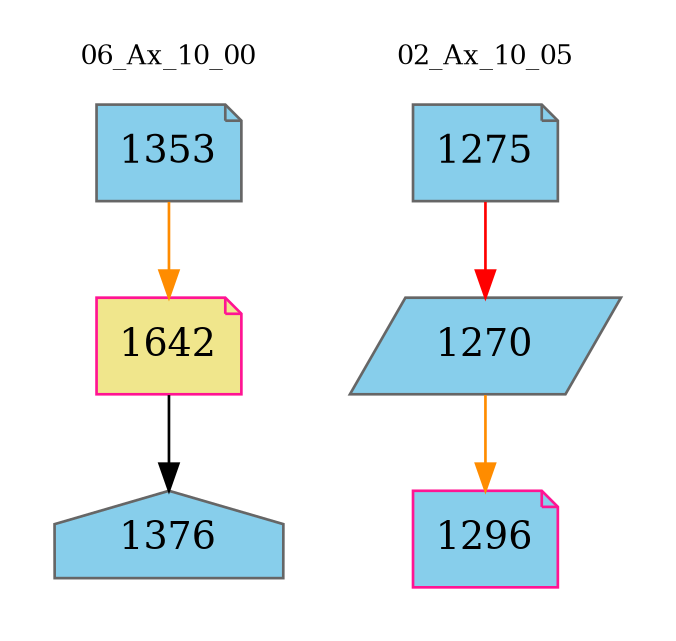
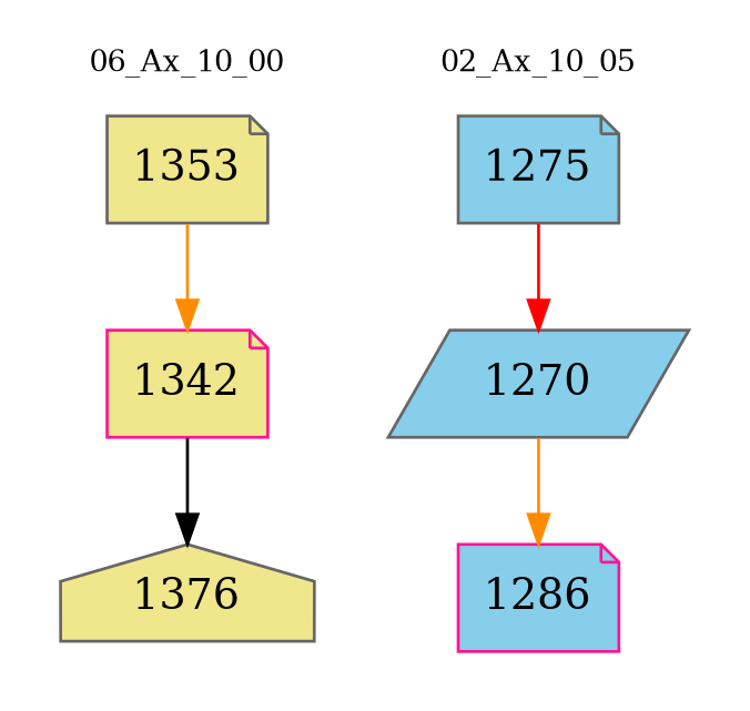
  digraph {
    node [color=gray40 fillcolor=skyblue shape=note style=filled]
    edge [color=darkorange]
-   n1 [label=1353]
-   n2 [color=deeppink fillcolor=khaki label=1642]
-   n3 [label=1376 shape=house]
+   n1 [fillcolor=khaki label=1353]
+   n2 [color=deeppink fillcolor=khaki label=1342]
+   n3 [fillcolor=khaki label=1376 shape=house]
    n4 [label=1275]
    n5 [label=1270 shape=parallelogram]
-   n6 [color=deeppink label=1296]
+   n6 [color=deeppink label=1286]
    subgraph cluster_1 {
      color=white
      fontsize=10
      label="06_Ax_10_00"
      n1
      n2
      n3
    }
    subgraph cluster_2 {
      color=white
      fontsize=10
      label="02_Ax_10_05"
      n4
      n5
      n6
    }
    n1 -> n2
    n2 -> n3 [color=black]
    n4 -> n5 [color=red]
    n5 -> n6
  }
